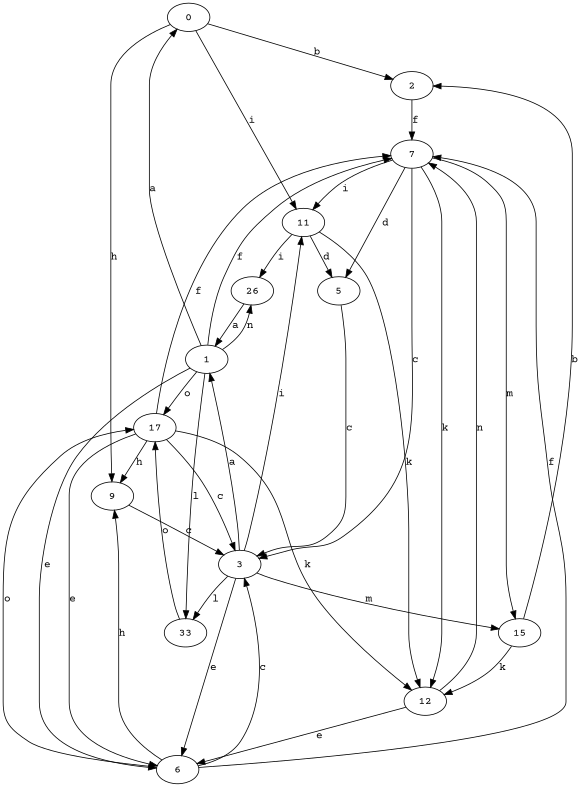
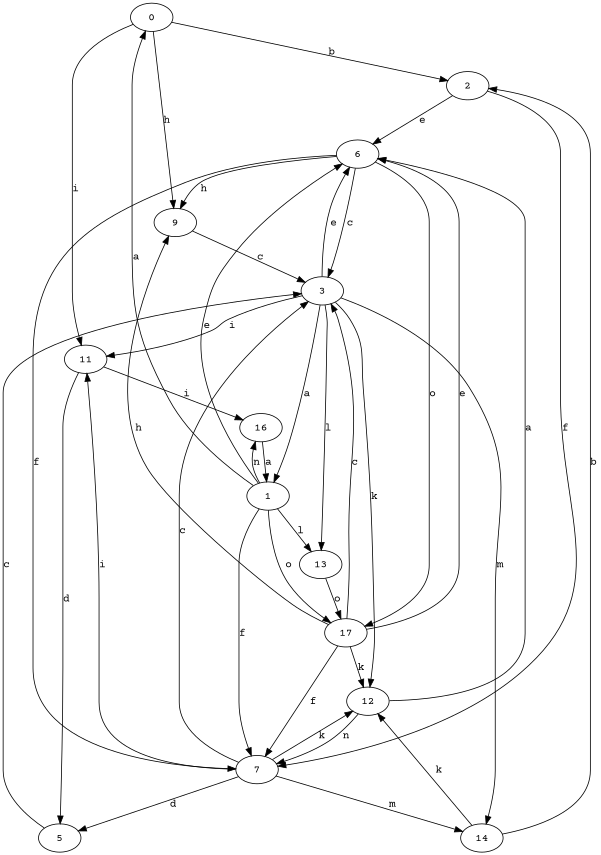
  strict digraph {
    fontname="Courier Prime"
    node [fontname="Courier Prime"]
    edge [fontname="Courier Prime"]
    0
    2
    9
    11
    6
    7
    3
-   16 [label=26]
+   16
    5
    12
    1
-   13 [label=33]
+   13
    17
-   14 [label=15]
+   14
    0 -> 2 [label=b]
    0 -> 9 [label=h]
    0 -> 11 [label=i]
+   2 -> 6 [label=e]
    2 -> 7 [label=f]
    9 -> 3 [label=c]
    11 -> 16 [label=i]
    11 -> 5 [label=d]
-   11 -> 12 [label=k]
+   3 -> 12 [label=k]
    6 -> 9 [label=h]
    6 -> 7 [label=f]
    6 -> 3 [label=c]
    6 -> 17 [label=o]
    7 -> 11 [label=i]
    7 -> 3 [label=c]
    7 -> 5 [label=d]
    7 -> 12 [label=k]
    7 -> 14 [label=m]
    3 -> 11 [label=i]
    3 -> 6 [label=e]
    3 -> 1 [label=a]
    3 -> 13 [label=l]
    3 -> 14 [label=m]
    16 -> 1 [label=a]
    5 -> 3 [label=c]
-   12 -> 6 [label=e]
+   12 -> 6 [label=a]
    12 -> 7 [label=n]
    1 -> 0 [label=a]
    1 -> 6 [label=e]
    1 -> 7 [label=f]
    1 -> 16 [label=n]
    1 -> 13 [label=l]
    1 -> 17 [label=o]
    13 -> 17 [label=o]
    17 -> 9 [label=h]
    17 -> 6 [label=e]
    17 -> 7 [label=f]
    17 -> 3 [label=c]
    17 -> 12 [label=k]
    14 -> 2 [label=b]
    14 -> 12 [label=k]
  }
